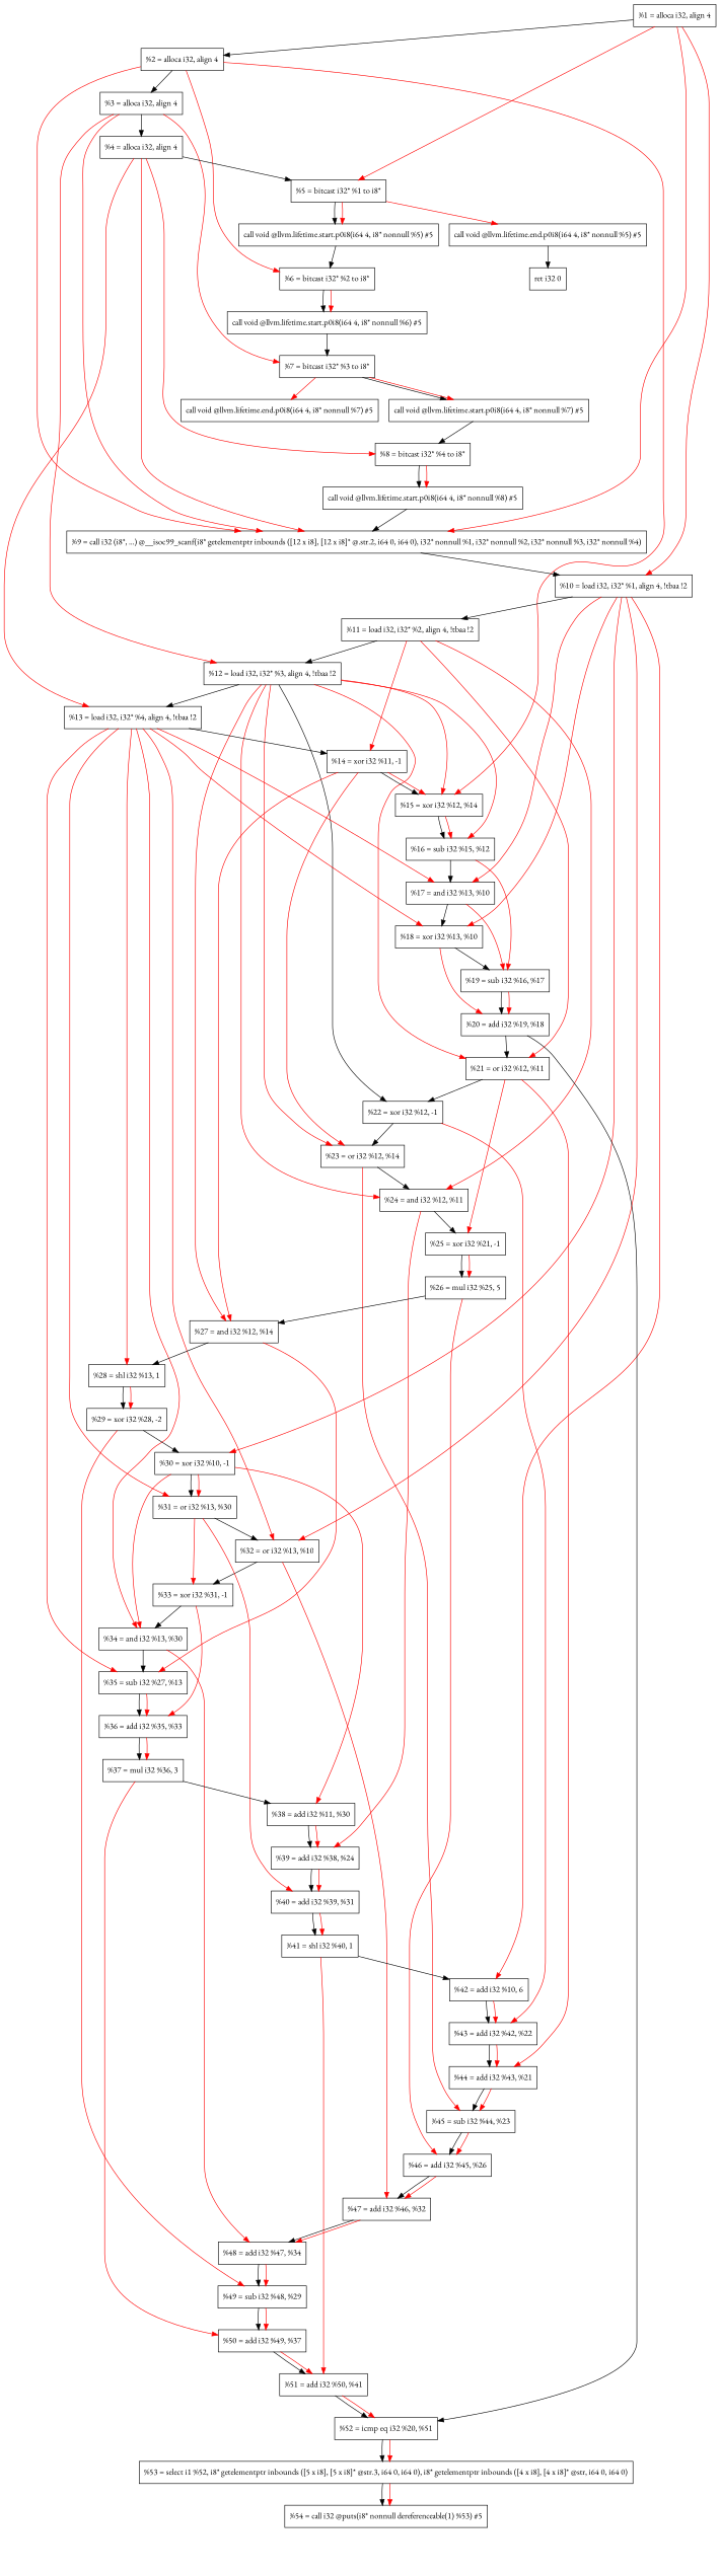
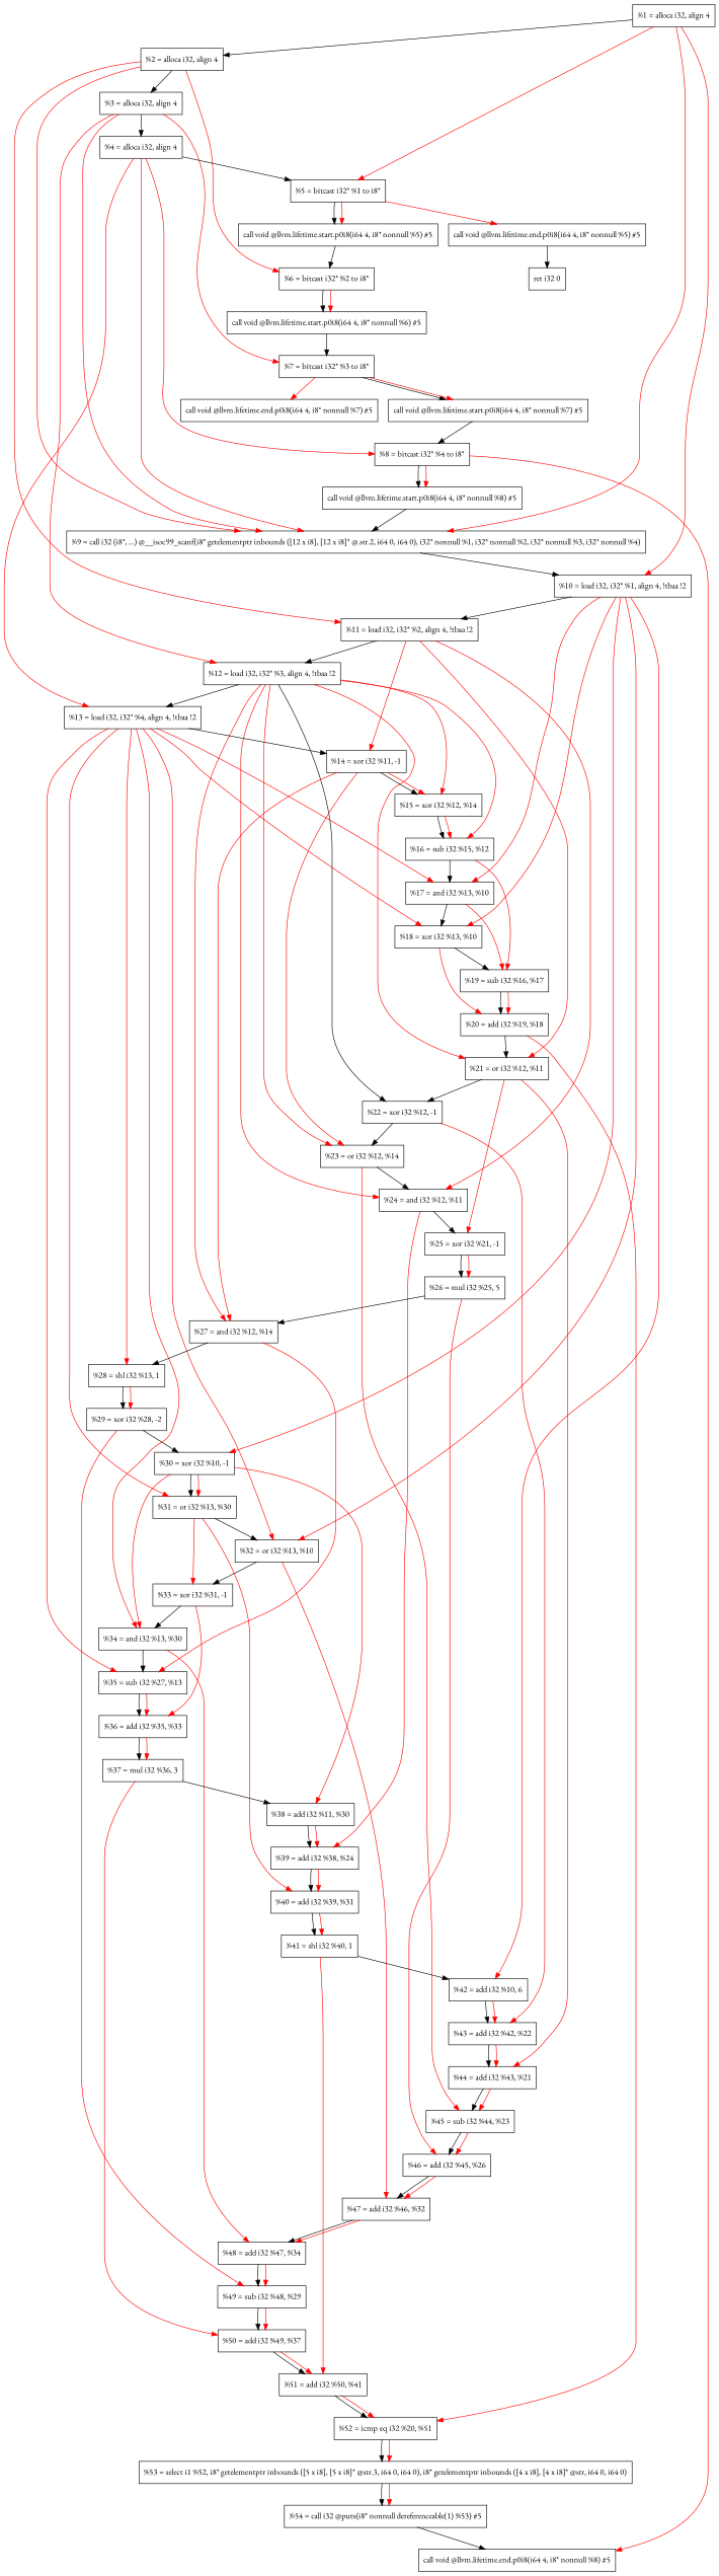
  digraph {
    fontname="EB Garamond"
    node [fontname="EB Garamond" shape=record]
    edge [fontname="EB Garamond" color=red]
    n1 [label="  %1 = alloca i32, align 4"]
    n2 [label="  %2 = alloca i32, align 4"]
    n3 [label="  %5 = bitcast i32* %1 to i8*"]
    n4 [label="  %9 = call i32 (i8*, ...) @__isoc99_scanf(i8* getelementptr inbounds ([12 x i8], [12 x i8]* @.str.2, i64 0, i64 0), i32* nonnull %1, i32* nonnull %2, i32* nonnull %3, i32* nonnull %4)"]
    n5 [label="  %10 = load i32, i32* %1, align 4, !tbaa !2"]
    n6 [label="  %3 = alloca i32, align 4"]
    n7 [label="  %6 = bitcast i32* %2 to i8*"]
    n8 [label="  %11 = load i32, i32* %2, align 4, !tbaa !2"]
    n9 [label="  call void @llvm.lifetime.start.p0i8(i64 4, i8* nonnull %5) #5"]
    n10 [label="  call void @llvm.lifetime.end.p0i8(i64 4, i8* nonnull %5) #5"]
    n11 [label="  %17 = and i32 %13, %10"]
    n12 [label="  %18 = xor i32 %13, %10"]
    n13 [label="  %30 = xor i32 %10, -1"]
    n14 [label="  %32 = or i32 %13, %10"]
    n15 [label="  %42 = add i32 %10, 6"]
    n16 [label="  %4 = alloca i32, align 4"]
    n17 [label="  %7 = bitcast i32* %3 to i8*"]
    n18 [label="  %12 = load i32, i32* %3, align 4, !tbaa !2"]
    n19 [label="  call void @llvm.lifetime.start.p0i8(i64 4, i8* nonnull %6) #5"]
    n20 [label="  %14 = xor i32 %11, -1"]
    n21 [label="  %21 = or i32 %12, %11"]
    n22 [label="  %24 = and i32 %12, %11"]
    n23 [label="  %8 = bitcast i32* %4 to i8*"]
    n24 [label="  %13 = load i32, i32* %4, align 4, !tbaa !2"]
    n25 [label="  call void @llvm.lifetime.start.p0i8(i64 4, i8* nonnull %7) #5"]
    n26 [label="  call void @llvm.lifetime.end.p0i8(i64 4, i8* nonnull %7) #5"]
    n27 [label="  %15 = xor i32 %12, %14"]
    n28 [label="  %16 = sub i32 %15, %12"]
    n29 [label="  %22 = xor i32 %12, -1"]
    n30 [label="  %23 = or i32 %12, %14"]
    n31 [label="  %27 = and i32 %12, %14"]
    n32 [label="  call void @llvm.lifetime.start.p0i8(i64 4, i8* nonnull %8) #5"]
+   n33 [label="  call void @llvm.lifetime.end.p0i8(i64 4, i8* nonnull %8) #5"]
    n34 [label="  %28 = shl i32 %13, 1"]
    n35 [label="  %31 = or i32 %13, %30"]
    n36 [label="  %34 = and i32 %13, %30"]
    n37 [label="  %35 = sub i32 %27, %13"]
    n38 [label="  ret i32 0"]
    n39 [label="  %19 = sub i32 %16, %17"]
    n40 [label="  %20 = add i32 %19, %18"]
    n41 [label="  %38 = add i32 %11, %30"]
    n42 [label="  %33 = xor i32 %31, -1"]
    n43 [label="  %47 = add i32 %46, %32"]
    n44 [label="  %43 = add i32 %42, %22"]
    n45 [label="  %25 = xor i32 %21, -1"]
    n46 [label="  %44 = add i32 %43, %21"]
    n47 [label="  %39 = add i32 %38, %24"]
    n48 [label="  %45 = sub i32 %44, %23"]
    n49 [label="  %29 = xor i32 %28, -2"]
    n50 [label="  %40 = add i32 %39, %31"]
    n51 [label="  %48 = add i32 %47, %34"]
    n52 [label="  %36 = add i32 %35, %33"]
    n53 [label="  %52 = icmp eq i32 %20, %51"]
    n54 [label="  %53 = select i1 %52, i8* getelementptr inbounds ([5 x i8], [5 x i8]* @str.3, i64 0, i64 0), i8* getelementptr inbounds ([4 x i8], [4 x i8]* @str, i64 0, i64 0)"]
    n55 [label="  %26 = mul i32 %25, 5"]
    n56 [label="  %46 = add i32 %45, %26"]
    n57 [label="  %49 = sub i32 %48, %29"]
    n58 [label="  %50 = add i32 %49, %37"]
    n59 [label="  %41 = shl i32 %40, 1"]
    n60 [label="  %37 = mul i32 %36, 3"]
    n61 [label="  %51 = add i32 %50, %41"]
    n62 [label="  %54 = call i32 @puts(i8* nonnull dereferenceable(1) %53) #5"]
    n1 -> n2 [color=""]
    n1 -> n3
    n1 -> n4
    n1 -> n5
    n2 -> n4
    n2 -> n6 [color=""]
    n2 -> n7
-   n2 -> n27
+   n2 -> n8
    n3 -> n9 [color=""]
    n3 -> n9
    n3 -> n10
    n4 -> n5 [color=""]
    n5 -> n8 [color=""]
    n5 -> n11
    n5 -> n12
    n5 -> n13
    n5 -> n14
    n5 -> n15
    n6 -> n4
    n6 -> n16 [color=""]
    n6 -> n17
    n6 -> n18
    n7 -> n19 [color=""]
    n7 -> n19
    n8 -> n18 [color=""]
    n8 -> n20
    n8 -> n21
    n8 -> n22
    n9 -> n7 [color=""]
    n10 -> n38 [color=""]
    n11 -> n12 [color=""]
    n11 -> n39
    n12 -> n39 [color=""]
    n12 -> n40
    n13 -> n35 [color=""]
    n13 -> n35
    n13 -> n36
    n13 -> n41
    n14 -> n42 [color=""]
    n14 -> n43
    n15 -> n44 [color=""]
    n15 -> n44
    n16 -> n3 [color=""]
    n16 -> n4
    n16 -> n23
    n16 -> n24
    n17 -> n25 [color=""]
    n17 -> n25
    n17 -> n26
    n18 -> n21
    n18 -> n22
    n18 -> n24 [color=""]
    n18 -> n27
    n18 -> n28
    n18 -> n29 [color=black]
    n18 -> n30
    n18 -> n31
    n19 -> n17 [color=""]
    n20 -> n27 [color=""]
    n20 -> n27
    n20 -> n30
    n20 -> n31
    n21 -> n29 [color=""]
    n21 -> n45
    n21 -> n46
    n22 -> n45 [color=""]
    n22 -> n47
    n23 -> n32 [color=""]
    n23 -> n32
+   n23 -> n33
    n24 -> n11
    n24 -> n12
    n24 -> n14
    n24 -> n20 [color=""]
    n24 -> n34
    n24 -> n35
    n24 -> n36
    n24 -> n37
    n25 -> n23 [color=""]
    n27 -> n28 [color=""]
    n27 -> n28
    n28 -> n11 [color=""]
    n28 -> n39
    n29 -> n30 [color=""]
    n29 -> n44
    n30 -> n22 [color=""]
    n30 -> n48
    n31 -> n34 [color=""]
    n31 -> n37
    n32 -> n4 [color=""]
    n34 -> n49 [color=""]
    n34 -> n49
    n35 -> n14 [color=""]
    n35 -> n42
    n35 -> n50
    n36 -> n37 [color=""]
    n36 -> n51
    n37 -> n52 [color=""]
    n37 -> n52
    n39 -> n40 [color=""]
    n39 -> n40
    n40 -> n21 [color=""]
-   n40 -> n53 [color=black]
+   n40 -> n53
    n41 -> n47 [color=""]
    n41 -> n47
    n42 -> n36 [color=""]
    n42 -> n52
    n43 -> n51 [color=""]
    n43 -> n51
    n44 -> n46 [color=""]
    n44 -> n46
    n45 -> n55 [color=""]
    n45 -> n55
    n46 -> n48 [color=""]
    n46 -> n48
    n47 -> n50 [color=""]
    n47 -> n50
    n48 -> n56 [color=""]
    n48 -> n56
    n49 -> n13 [color=""]
    n49 -> n57
    n50 -> n59 [color=""]
    n50 -> n59
    n51 -> n57 [color=""]
    n51 -> n57
    n52 -> n60 [color=""]
    n52 -> n60
    n53 -> n54 [color=""]
    n53 -> n54
    n54 -> n62 [color=""]
    n54 -> n62
    n55 -> n31 [color=""]
    n55 -> n56
    n56 -> n43 [color=""]
    n56 -> n43
    n57 -> n58 [color=""]
    n57 -> n58
    n58 -> n61 [color=""]
    n58 -> n61
    n59 -> n15 [color=""]
    n59 -> n61
    n60 -> n41 [color=""]
    n60 -> n58
    n61 -> n53 [color=""]
    n61 -> n53
+   n62 -> n33 [color=""]
  }
